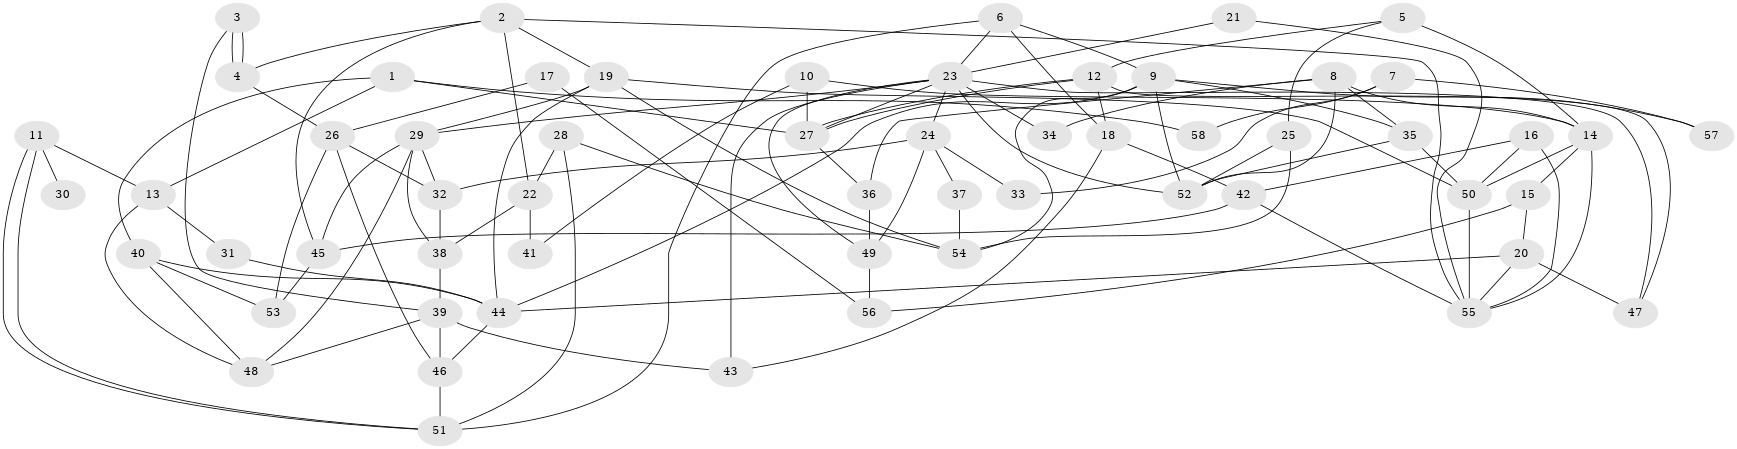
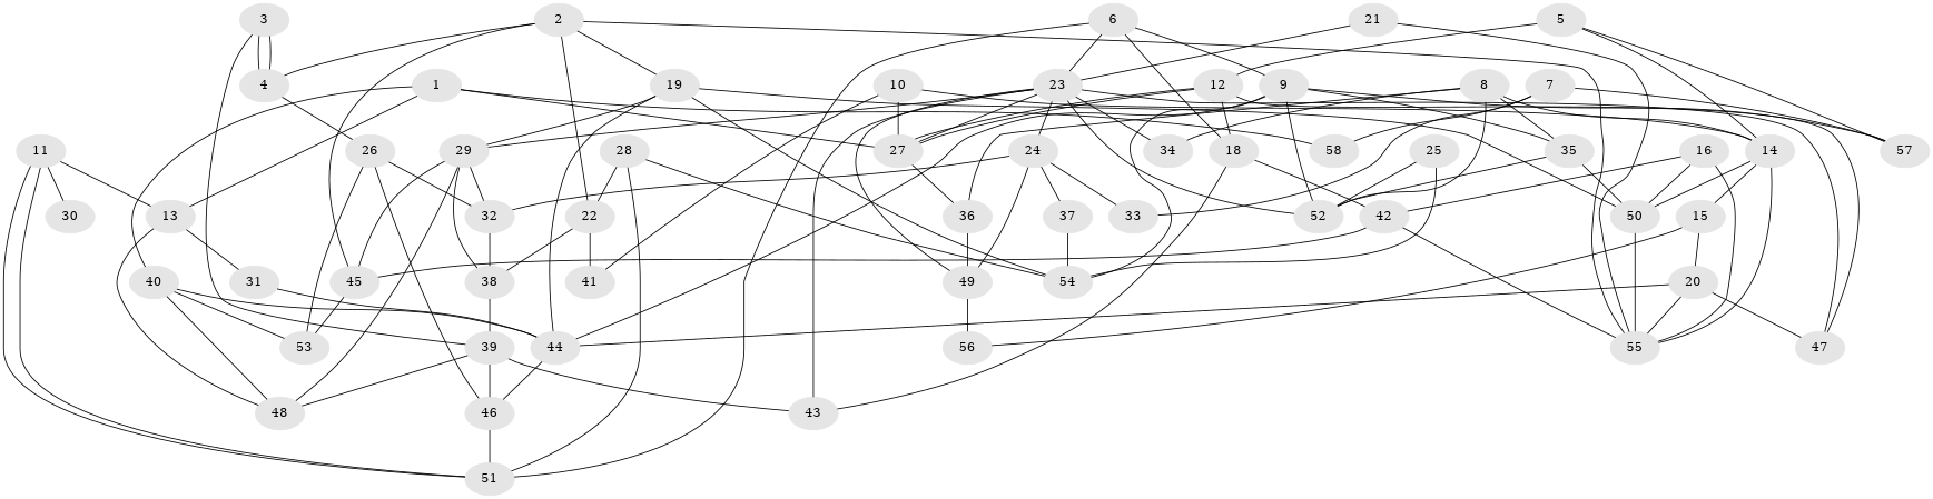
  graph {
    node [color=gray90 style=filled]
    1
    13
    27
    40
    58
    31
    48
    36
    44
    53
    2
    4
    19
    22
    45
    55
    26
    54
    50
    29
    41
    38
    3
    39
    43
    46
    32
    5
    12
    14
    57
    18
    47
    15
    6
    9
    23
    51
    35
    52
    42
    34
    24
    49
    7
    33
    8
    10
    11
    30
    20
    56
    16
-   17
    21
    37
    25
    28
    1 -- 13
    1 -- 27
    1 -- 40
    1 -- 58
    13 -- 31
    13 -- 48
    27 -- 36
    40 -- 48
    40 -- 44
    40 -- 53
    31 -- 44
    36 -- 49
    44 -- 46
    2 -- 4
    2 -- 19
    2 -- 22
    2 -- 45
    2 -- 55
    4 -- 26
    19 -- 44
    19 -- 54
    19 -- 50
    19 -- 29
    22 -- 41
    22 -- 38
    45 -- 53
    26 -- 53
    26 -- 46
    26 -- 32
    50 -- 55
    29 -- 48
    29 -- 45
    29 -- 38
    29 -- 32
    38 -- 39
    3 -- 4
    3 -- 4
    3 -- 39
    39 -- 48
    39 -- 43
    39 -- 46
    46 -- 51
    32 -- 38
    5 -- 12
    5 -- 14
-   5 -- 25
+   5 -- 57
    12 -- 27
    12 -- 27
    12 -- 18
    12 -- 47
    14 -- 55
    14 -- 50
    14 -- 15
    18 -- 43
    18 -- 42
    15 -- 20
    15 -- 56
    6 -- 18
    6 -- 9
    6 -- 23
    6 -- 51
    9 -- 44
    9 -- 54
    9 -- 57
    9 -- 35
    9 -- 52
    23 -- 27
    23 -- 29
    23 -- 43
    23 -- 47
    23 -- 52
    23 -- 34
    23 -- 24
    23 -- 49
    35 -- 50
    35 -- 52
    42 -- 45
    42 -- 55
    24 -- 32
    24 -- 49
    24 -- 33
    24 -- 37
    49 -- 56
    7 -- 58
    7 -- 57
    7 -- 33
    8 -- 36
    8 -- 14
    8 -- 35
    8 -- 52
    8 -- 34
    10 -- 27
    10 -- 41
    10 -- 14
    11 -- 13
    11 -- 51
    11 -- 51
    11 -- 30
    20 -- 44
    20 -- 55
    20 -- 47
    16 -- 55
    16 -- 50
    16 -- 42
-   17 -- 26
-   17 -- 56
    21 -- 55
    21 -- 23
    37 -- 54
    25 -- 54
    25 -- 52
    28 -- 22
    28 -- 54
    28 -- 51
  }
